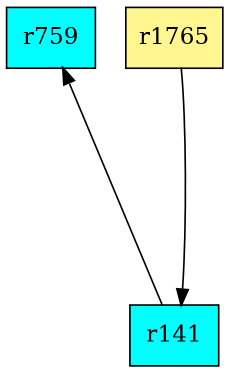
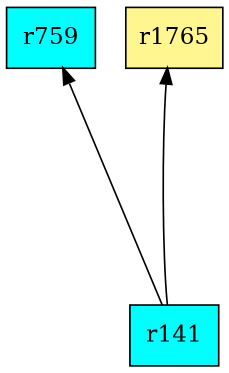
  digraph {
    rankdir=BT
    ranksep=2.0
    node [fillcolor=cyan shape=record style=filled]
    n1 [label="{r141}"]
    n2 [label="{r759}"]
    n3 [fillcolor=khaki1 label="{r1765}"]
    n1 -> n2
-   n3 -> n1
+   n1 -> n3
  }
